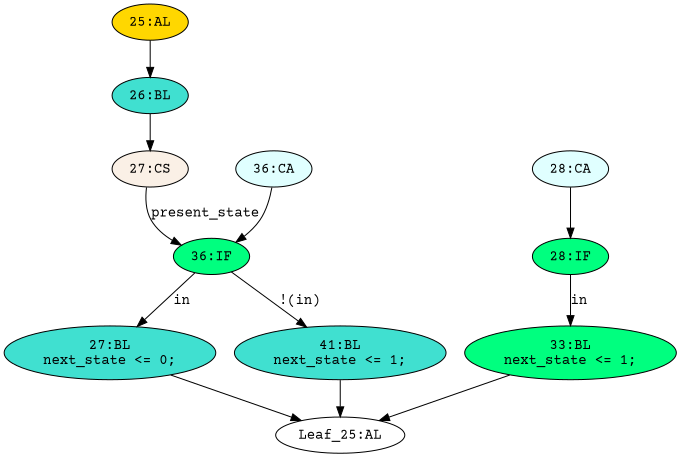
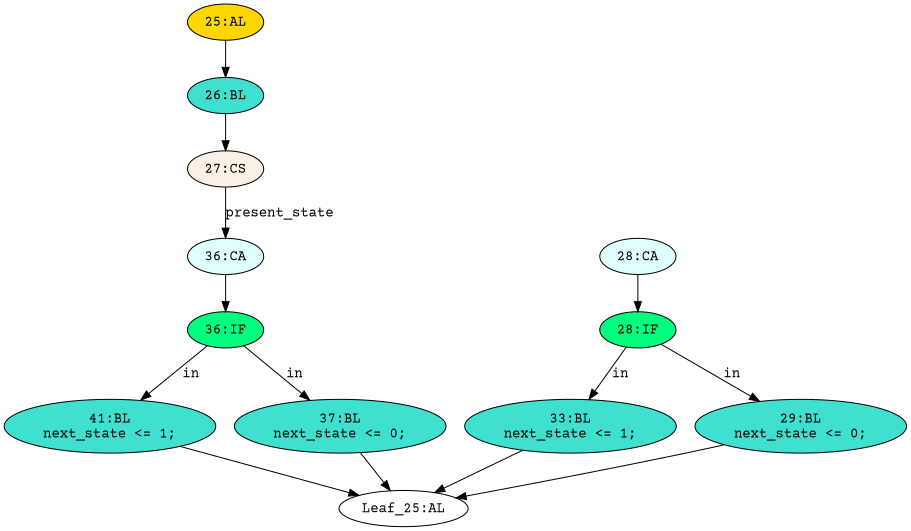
  strict digraph {
    fontname="Courier Prime"
    node [fillcolor=turquoise fontname="Courier Prime" statements="[]" style=filled typ=Block]
    edge [cond="[]" fontname="Courier Prime" lineno=None]
    n1 [ast="<pyverilog.vparser.ast.Always object at 0x7fe0c52f0f50>" clk_sens=False fillcolor=gold label="25:AL" sens="['present_state', 'in']" typ=Always use_var="['present_state', 'in']"]
    n2 [ast="<pyverilog.vparser.ast.Block object at 0x7fe0c52c7150>" label="26:BL"]
    n3 [ast="<pyverilog.vparser.ast.CaseStatement object at 0x7fe0c52c7190>" fillcolor=linen label="27:CS" typ=CaseStatement]
    n4 [ast="<pyverilog.vparser.ast.Case object at 0x7fe0c52c7750>" fillcolor=lightcyan label="36:CA" typ=Case]
-   n5 [ast="<pyverilog.vparser.ast.Block object at 0x7fe0c52c7350>" fillcolor=springgreen label="33:BL\nnext_state <= 1;" statements="[<pyverilog.vparser.ast.NonblockingSubstitution object at 0x7fe0c52c7390>]"]
+   n5 [ast="<pyverilog.vparser.ast.Block object at 0x7fe0c52c7350>" label="33:BL\nnext_state <= 1;" statements="[<pyverilog.vparser.ast.NonblockingSubstitution object at 0x7fe0c52c7390>]"]
    n6 [def_var="['next_state']" label="Leaf_25:AL" fillcolor="" statements="" style="" typ=""]
    n7 [ast="<pyverilog.vparser.ast.IfStatement object at 0x7fe0c52c77d0>" fillcolor=springgreen label="36:IF" typ=IfStatement]
    n8 [ast="<pyverilog.vparser.ast.Block object at 0x7fe0c52c7810>" label="41:BL\nnext_state <= 1;" statements="[<pyverilog.vparser.ast.NonblockingSubstitution object at 0x7fe0c52c7850>]"]
-   n9 [ast="<pyverilog.vparser.ast.Block object at 0x7fe0c52c7a10>" label="27:BL\nnext_state <= 0;" statements="[<pyverilog.vparser.ast.NonblockingSubstitution object at 0x7fe0c52c7a50>]"]
+   n9 [ast="<pyverilog.vparser.ast.Block object at 0x7fe0c52c7a10>" label="37:BL\nnext_state <= 0;" statements="[<pyverilog.vparser.ast.NonblockingSubstitution object at 0x7fe0c52c7a50>]"]
    n10 [ast="<pyverilog.vparser.ast.IfStatement object at 0x7fe0c52c72d0>" fillcolor=springgreen label="28:IF" typ=IfStatement]
+   n11 [ast="<pyverilog.vparser.ast.Block object at 0x7fe0c52c7550>" label="29:BL\nnext_state <= 0;" statements="[<pyverilog.vparser.ast.NonblockingSubstitution object at 0x7fe0c52c7590>]"]
    n12 [ast="<pyverilog.vparser.ast.Case object at 0x7fe0c52c7250>" fillcolor=lightcyan label="28:CA" typ=Case]
    n1 -> n2
    n2 -> n3
-   n3 -> n7 [cond="['present_state']" label=present_state lineno=27]
+   n3 -> n4 [cond="['present_state']" label=present_state lineno=27]
    n4 -> n7
    n5 -> n6
-   n7 -> n8 [cond="['in']" label="!(in)" lineno=36]
+   n7 -> n8 [cond="['in']" label=in lineno=36]
    n7 -> n9 [cond="['in']" label=in lineno=36]
    n8 -> n6
    n9 -> n6
    n10 -> n5 [cond="['in']" label=in lineno=28]
+   n10 -> n11 [cond="['in']" label=in lineno=28]
+   n11 -> n6
    n12 -> n10
  }
